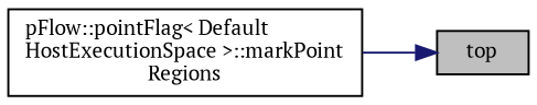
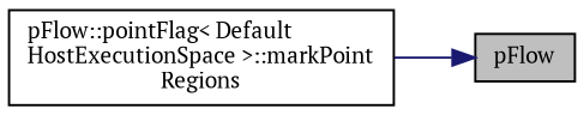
  digraph {
    rankdir=RL
    fontname="PT Serif"
    node [color=black fontname="PT Serif" fontsize=10 shape=record style=filled]
-   n1 [fillcolor=grey75 fontcolor=black height=0.2 label=top width=0.4]
+   n1 [fillcolor=grey75 fontcolor=black height=0.2 label=pFlow width=0.4]
    n2 [fillcolor=white height=0.2 label="pFlow::pointFlag\< Default\lHostExecutionSpace \>::markPoint\lRegions" width=0.4]
    n1 -> n2 [color=midnightblue dir=back fontname="PT Serif" fontsize=10 labelfontname=Helvetica labelfontsize=10 style=solid]
  }
